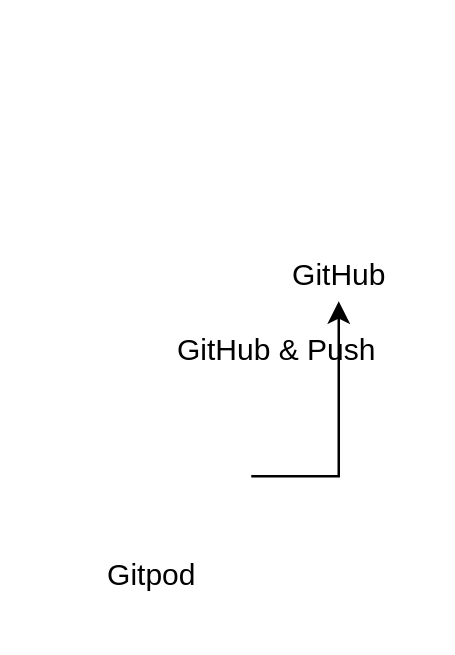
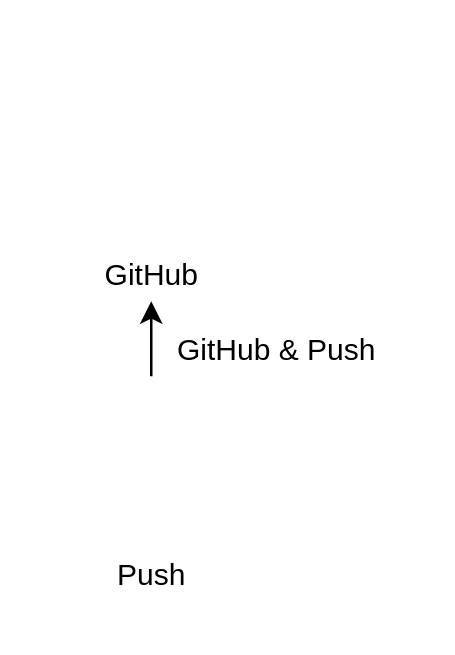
  <mxCell id="0" />
  <mxCell id="1" parent="0" />
  <mxCell id="2" value="" style="shape=image;html=1;verticalAlign=top;verticalLabelPosition=bottom;labelBackgroundColor=#ffffff;imageAspect=0;aspect=fixed;image=https://cdn1.iconfinder.com/data/icons/social-networks-3/512/github-128.png" vertex="1" parent="1"><mxGeometry x="20" y="20" width="80" height="80" as="geometry" /></mxCell>
  <mxCell id="3" value="" style="edgeStyle=orthogonalEdgeStyle;rounded=0;orthogonalLoop=1;jettySize=auto;html=1;" edge="1" parent="1" source="4" target="7"><mxGeometry relative="1" as="geometry" /></mxCell>
  <mxCell id="4" value="" style="shape=image;html=1;verticalAlign=top;verticalLabelPosition=bottom;labelBackgroundColor=#ffffff;imageAspect=0;aspect=fixed;image=https://cdn2.iconfinder.com/data/icons/designer-skills/128/visualstudio-microsoft-webdesign-html-css-javascript-develop-128.png" vertex="1" parent="1"><mxGeometry x="20" y="150" width="80" height="80" as="geometry" /></mxCell>
  <mxCell id="5" value="&lt;div&gt;GitHub &amp;amp; Push&lt;/div&gt;" style="text;html=1;align=center;verticalAlign=middle;resizable=0;points=[];autosize=1;" vertex="1" parent="1"><mxGeometry x="60" y="130" width="100" height="20" as="geometry" /></mxCell>
- <mxCell id="6" value="Gitpod" style="text;html=1;align=center;verticalAlign=middle;resizable=0;points=[];autosize=1;" vertex="1" parent="1"><mxGeometry x="35" y="220" width="50" height="20" as="geometry" /></mxCell>
- <mxCell id="7" value="GitHub" style="text;html=1;align=center;verticalAlign=middle;resizable=0;points=[];autosize=1;" vertex="1" parent="1"><mxGeometry x="110" y="100" width="50" height="20" as="geometry" /></mxCell>
+ <mxCell id="6" value="Push" style="text;html=1;align=center;verticalAlign=middle;resizable=0;points=[];autosize=1;" vertex="1" parent="1"><mxGeometry x="35" y="220" width="50" height="20" as="geometry" /></mxCell>
+ <mxCell id="7" value="GitHub" style="text;html=1;align=center;verticalAlign=middle;resizable=0;points=[];autosize=1;" vertex="1" parent="1"><mxGeometry x="35" y="100" width="50" height="20" as="geometry" /></mxCell>
